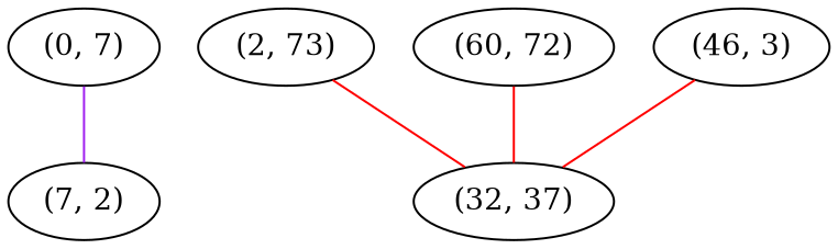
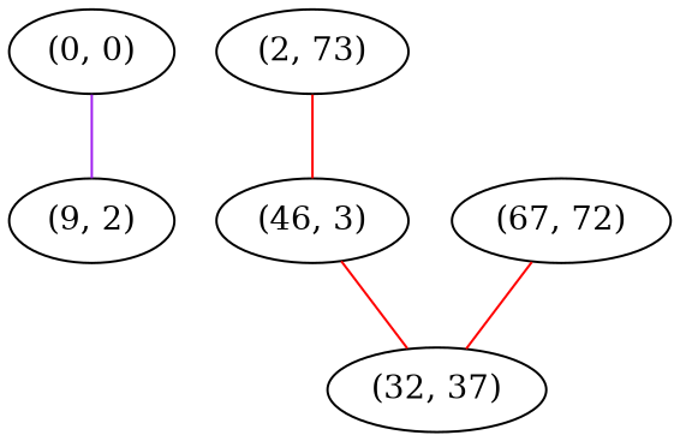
  graph {
    edge [color=red weight=1]
-   "(0, 0)" [label="(0, 7)"]
-   "(7, 2)"
+   "(0, 0)"
+   "(7, 2)" [label="(9, 2)"]
    "(2, 73)"
    "(32, 37)"
-   "(60, 72)"
+   "(60, 72)" [label="(67, 72)"]
    n6 [label="(46, 3)"]
    "(0, 0)" -- "(7, 2)" [color=purple weight=4]
-   "(2, 73)" -- "(32, 37)"
+   "(2, 73)" -- n6
    "(60, 72)" -- "(32, 37)"
    n6 -- "(32, 37)"
  }
